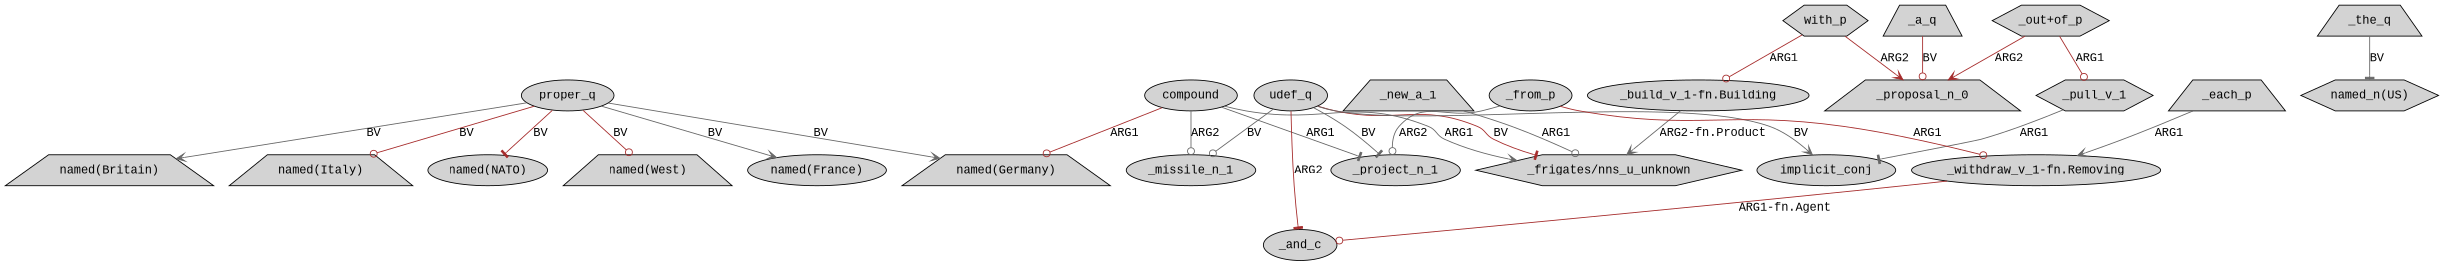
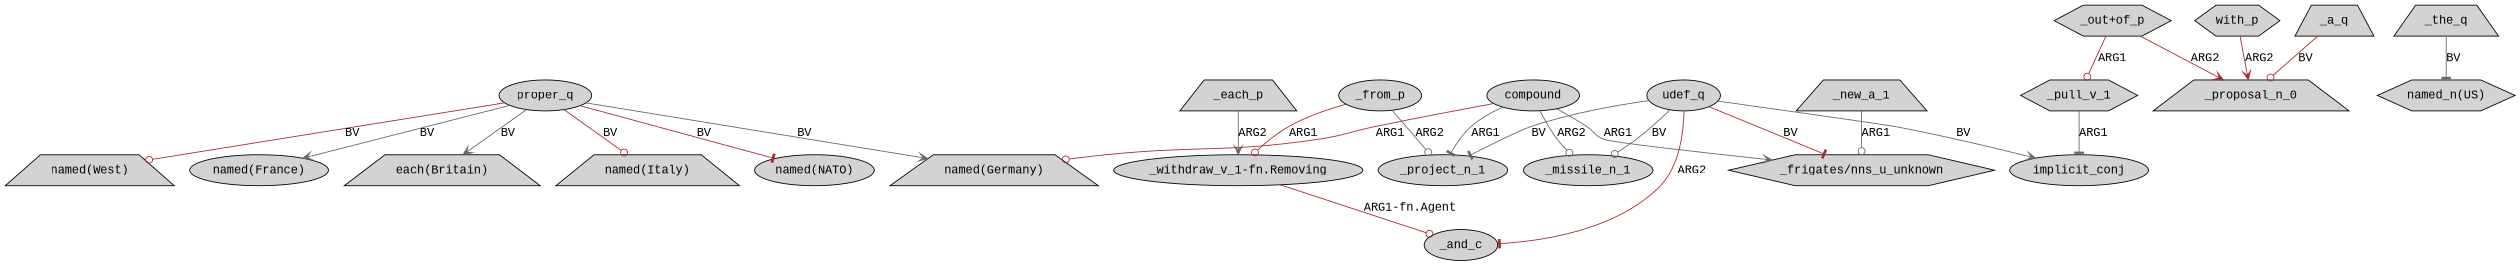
  digraph {
    fontname="Liberation Mono"
    node [fontname="Liberation Mono" shape=ellipse style=filled]
    edge [arrowhead=odot color=gray40 fontname="Liberation Mono"]
    proper_q
    "named(NATO)"
    "named(West)" [shape=trapezium]
    "named(Germany)" [shape=trapezium]
    "named(France)"
-   "named(Britain)" [shape=trapezium]
+   "named(Britain)" [shape=trapezium label="each(Britain)"]
    "named(Italy)" [shape=trapezium]
    _each_p [shape=trapezium]
    "_withdraw_v_1-fn.Removing"
    _and_c
    compound
    _project_n_1
    _missile_n_1
    "_frigates/nns_u_unknown" [shape=hexagon]
    "_out+of_p" [shape=hexagon]
    _pull_v_1 [shape=hexagon]
    n17 [label=_proposal_n_0 shape=trapezium]
    implicit_conj
    udef_q
    with_p [shape=hexagon]
-   "_build_v_1-fn.Building"
    _the_q [shape=trapezium]
    "named_n(US)" [shape=hexagon]
    _new_a_1 [shape=trapezium]
    _from_p
    _a_q [shape=trapezium]
    proper_q -> "named(NATO)" [arrowhead=tee color=brown label=BV]
    proper_q -> "named(West)" [color=brown label=BV]
    proper_q -> "named(Germany)" [arrowhead=vee label=BV]
    proper_q -> "named(France)" [arrowhead=vee label=BV]
    proper_q -> "named(Britain)" [arrowhead=vee label=BV]
    proper_q -> "named(Italy)" [color=brown label=BV]
-   _each_p -> "_withdraw_v_1-fn.Removing" [arrowhead=vee label=ARG1]
+   _each_p -> "_withdraw_v_1-fn.Removing" [arrowhead=vee label=ARG2]
    "_withdraw_v_1-fn.Removing" -> _and_c [color=brown label="ARG1-fn.Agent"]
    compound -> "named(Germany)" [color=brown label=ARG1]
    compound -> _project_n_1 [arrowhead=tee label=ARG1]
    compound -> _missile_n_1 [label=ARG2]
    compound -> "_frigates/nns_u_unknown" [arrowhead=vee label=ARG1]
    "_out+of_p" -> _pull_v_1 [color=brown label=ARG1]
    "_out+of_p" -> n17 [arrowhead=vee color=brown label=ARG2]
    _pull_v_1 -> implicit_conj [arrowhead=tee label=ARG1]
    udef_q -> _and_c [arrowhead=tee color=brown label=ARG2]
    udef_q -> _project_n_1 [arrowhead=tee label=BV]
    udef_q -> _missile_n_1 [label=BV]
    udef_q -> "_frigates/nns_u_unknown" [arrowhead=tee color=brown label=BV]
    udef_q -> implicit_conj [arrowhead=vee label=BV]
    with_p -> n17 [arrowhead=vee color=brown label=ARG2]
-   with_p -> "_build_v_1-fn.Building" [color=brown label=ARG1]
-   "_build_v_1-fn.Building" -> "_frigates/nns_u_unknown" [arrowhead=vee label="ARG2-fn.Product"]
    _the_q -> "named_n(US)" [arrowhead=tee label=BV]
    _new_a_1 -> "_frigates/nns_u_unknown" [label=ARG1]
    _from_p -> "_withdraw_v_1-fn.Removing" [color=brown label=ARG1]
    _from_p -> _project_n_1 [label=ARG2]
    _a_q -> n17 [color=brown label=BV]
  }
